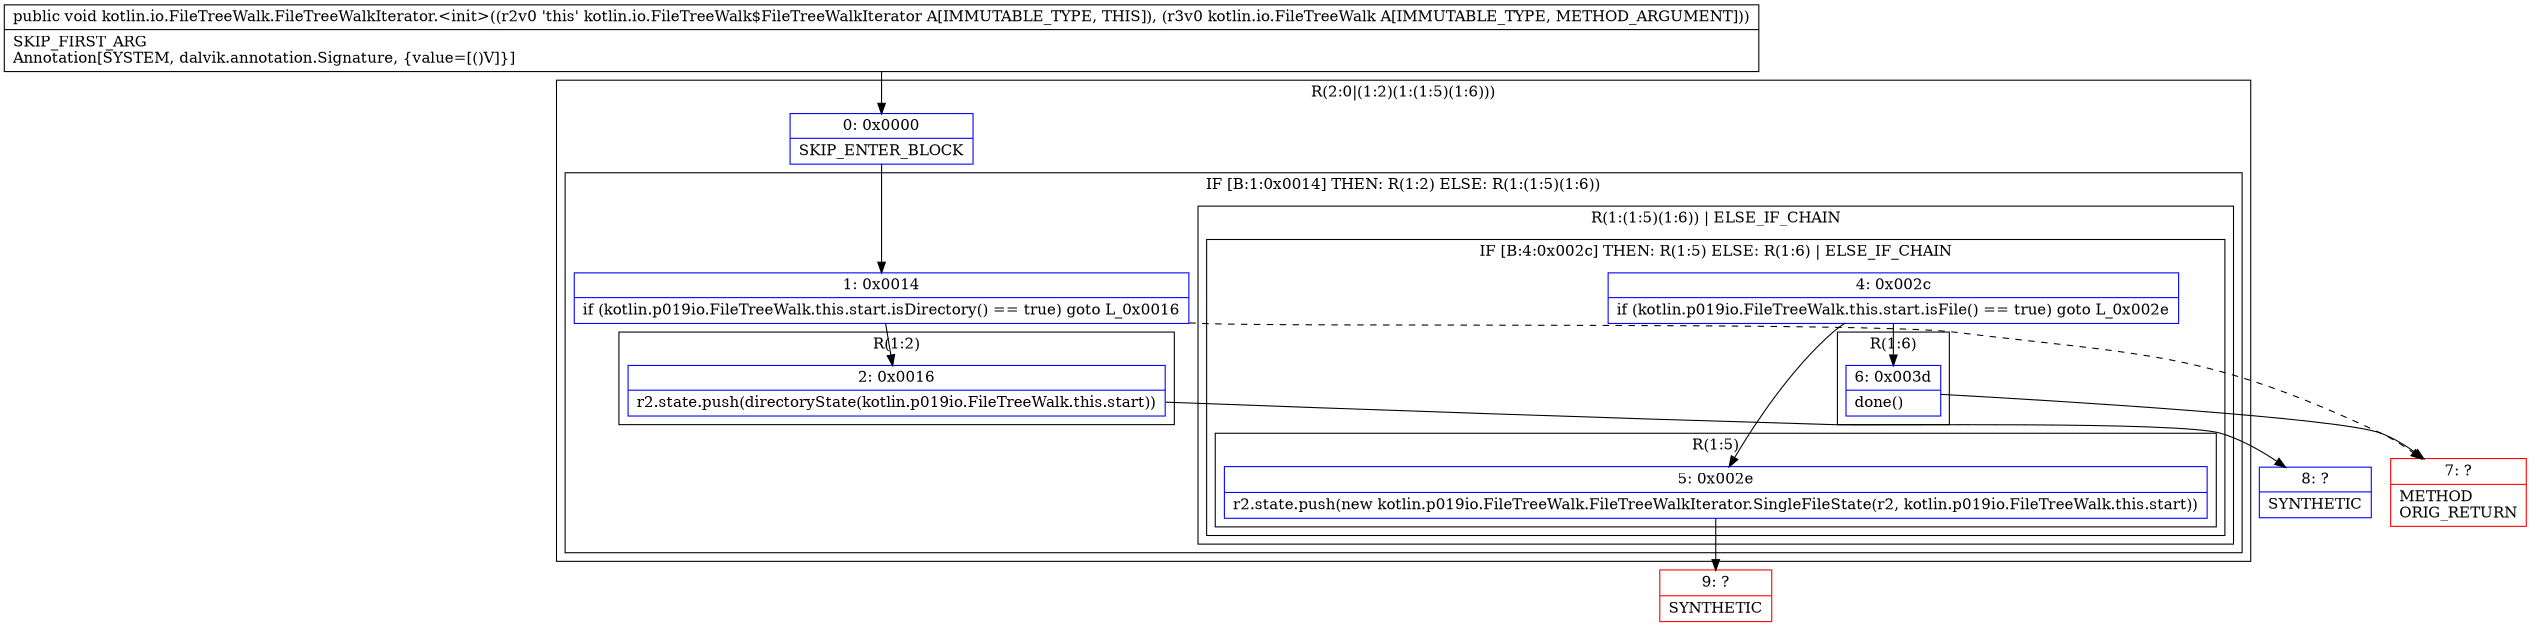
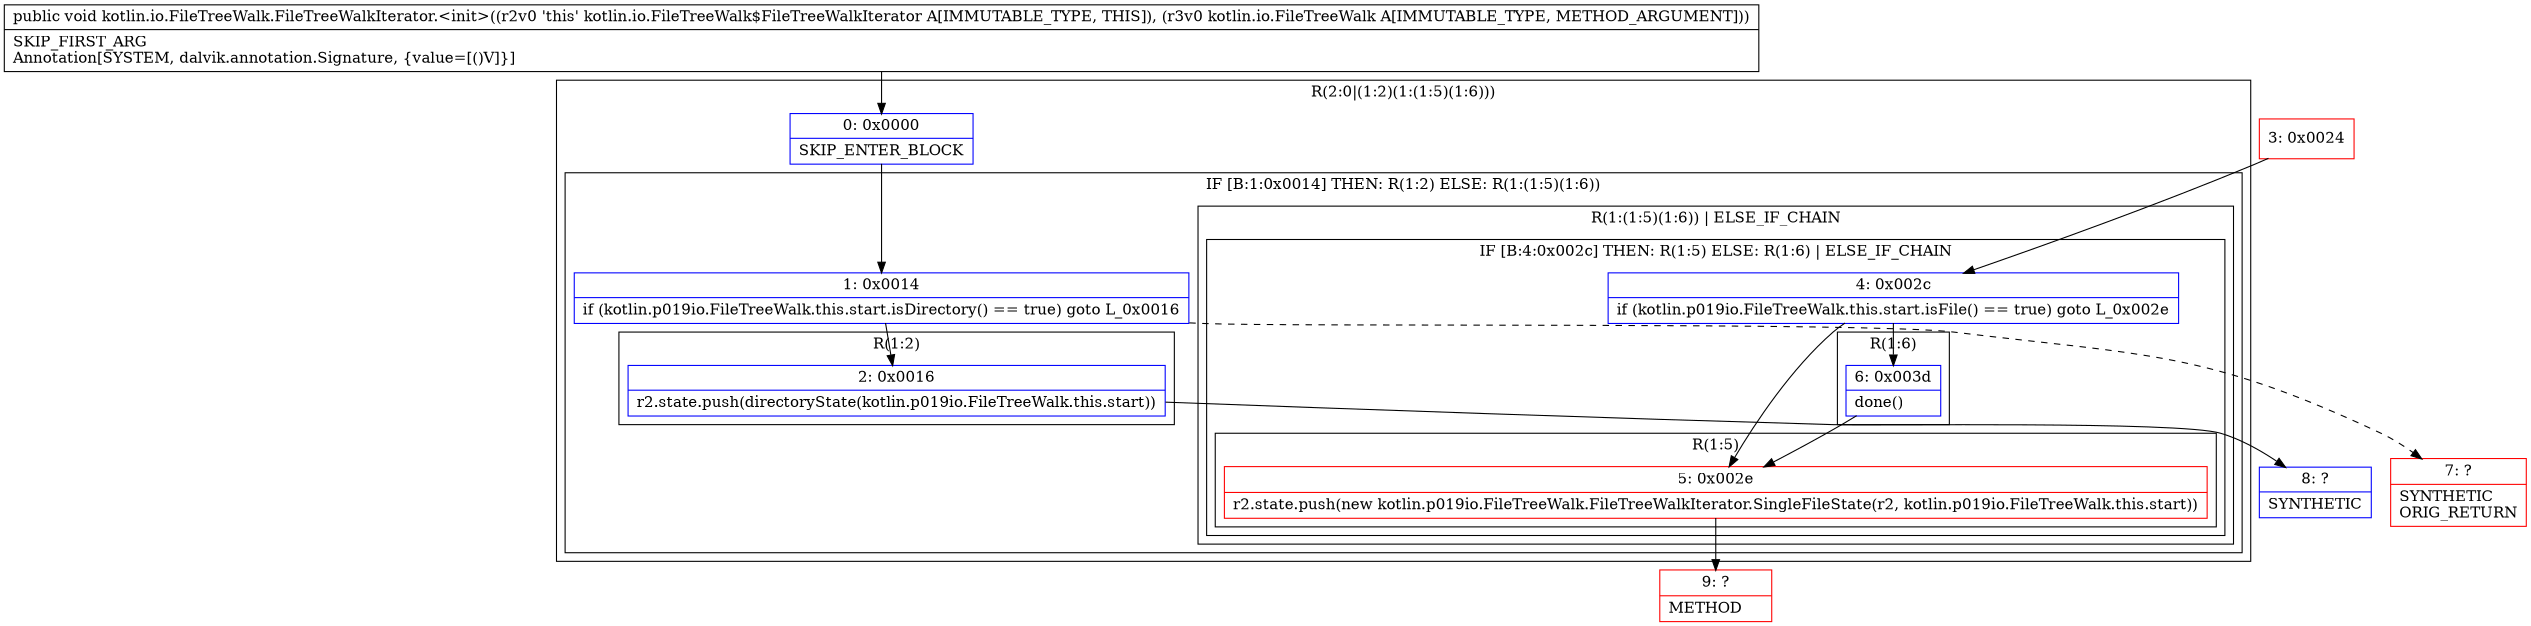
  digraph {
    node [color=blue shape=record]
    n1 [label="{2\:\ 0x0016|r2.state.push(directoryState(kotlin.p019io.FileTreeWalk.this.start))\l}"]
-   n2 [label="{5\:\ 0x002e|r2.state.push(new kotlin.p019io.FileTreeWalk.FileTreeWalkIterator.SingleFileState(r2, kotlin.p019io.FileTreeWalk.this.start))\l}"]
+   n2 [color=red label="{5\:\ 0x002e|r2.state.push(new kotlin.p019io.FileTreeWalk.FileTreeWalkIterator.SingleFileState(r2, kotlin.p019io.FileTreeWalk.this.start))\l}"]
    n3 [label="{6\:\ 0x003d|done()\l}"]
    n4 [label="{4\:\ 0x002c|if (kotlin.p019io.FileTreeWalk.this.start.isFile() == true) goto L_0x002e\l}"]
    n5 [label="{1\:\ 0x0014|if (kotlin.p019io.FileTreeWalk.this.start.isDirectory() == true) goto L_0x0016\l}"]
    n6 [label="{0\:\ 0x0000|SKIP_ENTER_BLOCK\l}"]
    n7 [label="{8\:\ ?|SYNTHETIC\l}"]
-   n8 [color=red label="{9\:\ ?|SYNTHETIC\l}"]
-   n9 [color=red label="{7\:\ ?|METHOD\lORIG_RETURN\l}"]
+   n8 [color=red label="{9\:\ ?|METHOD\l}"]
+   n9 [color=red label="{7\:\ ?|SYNTHETIC\lORIG_RETURN\l}"]
+   n10 [color=red label="{3\:\ 0x0024}"]
    n11 [label="{public void kotlin.io.FileTreeWalk.FileTreeWalkIterator.\<init\>((r2v0 'this' kotlin.io.FileTreeWalk$FileTreeWalkIterator A[IMMUTABLE_TYPE, THIS]), (r3v0 kotlin.io.FileTreeWalk A[IMMUTABLE_TYPE, METHOD_ARGUMENT]))  | SKIP_FIRST_ARG\lAnnotation[SYSTEM, dalvik.annotation.Signature, \{value=[()V]\}]\l}" color=""]
    subgraph cluster_1 {
      label="R(2:0|(1:2)(1:(1:5)(1:6)))"
      n6
      subgraph cluster_2 {
        label="IF [B:1:0x0014] THEN: R(1:2) ELSE: R(1:(1:5)(1:6))"
        n5
        subgraph cluster_3 {
          label="R(1:2)"
          n1
        }
        subgraph cluster_4 {
          label="R(1:(1:5)(1:6)) | ELSE_IF_CHAIN\l"
          subgraph cluster_5 {
            label="IF [B:4:0x002c] THEN: R(1:5) ELSE: R(1:6) | ELSE_IF_CHAIN\l"
            n4
            subgraph cluster_6 {
              label="R(1:5)"
              n2
            }
            subgraph cluster_7 {
              label="R(1:6)"
              n3
            }
          }
        }
      }
    }
    n1 -> n7
    n2 -> n8
-   n3 -> n9
+   n3 -> n2
    n4 -> n2
    n4 -> n3 [style=solid]
    n5 -> n1
    n5 -> n9 [style=dashed]
    n6 -> n5
+   n10 -> n4
    n11 -> n6
  }
